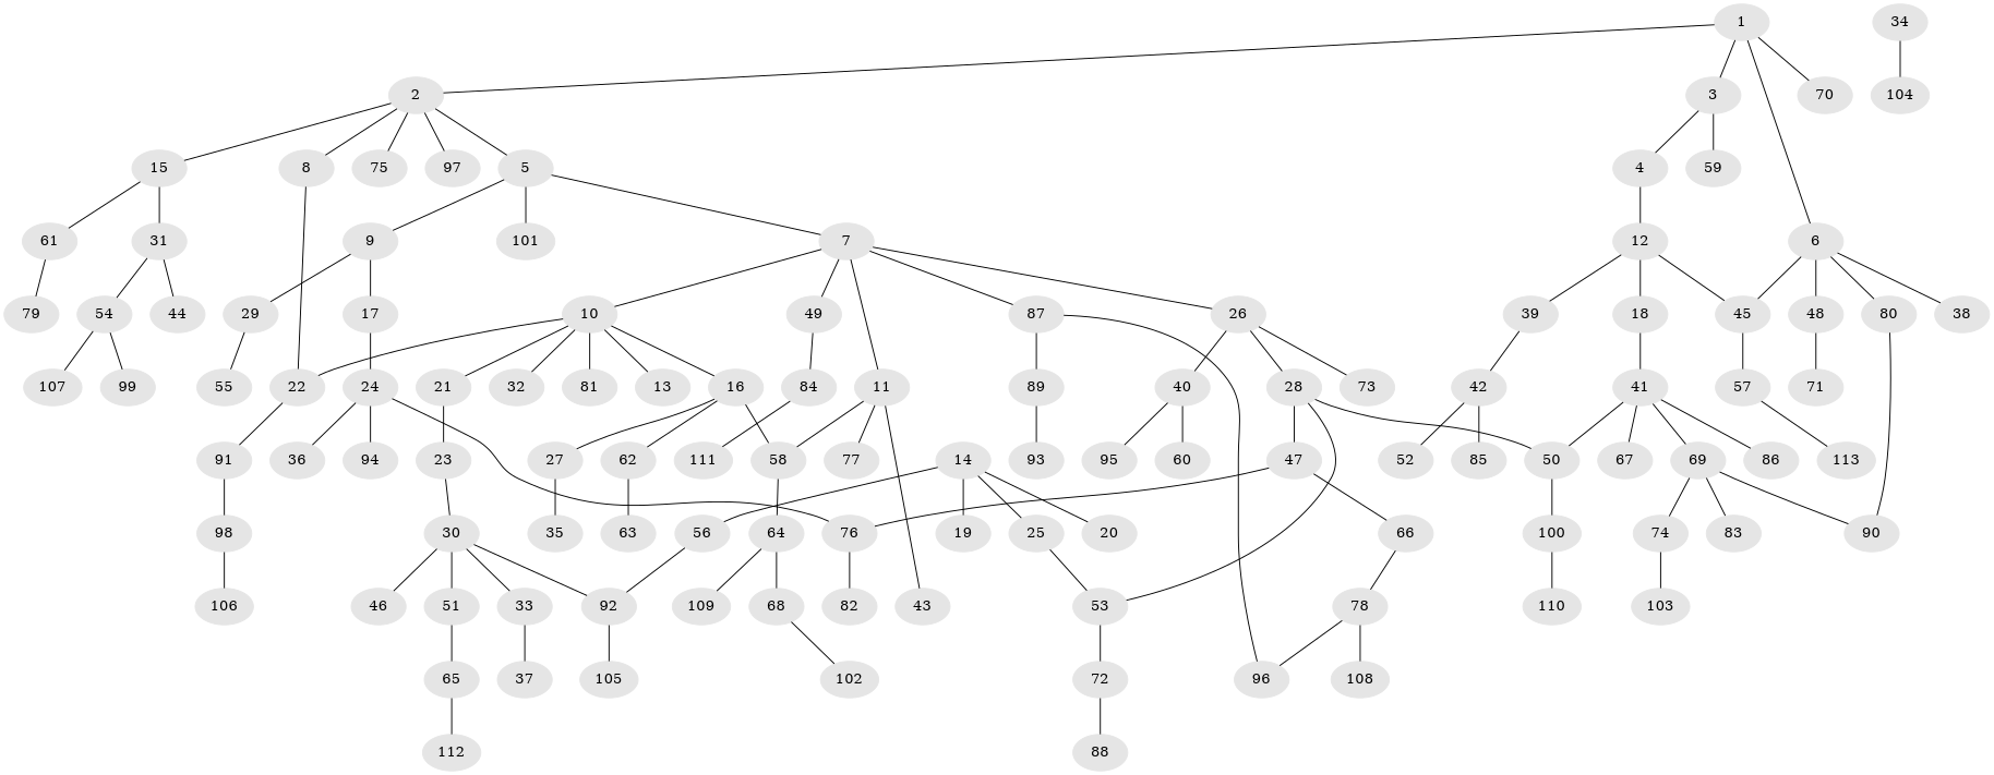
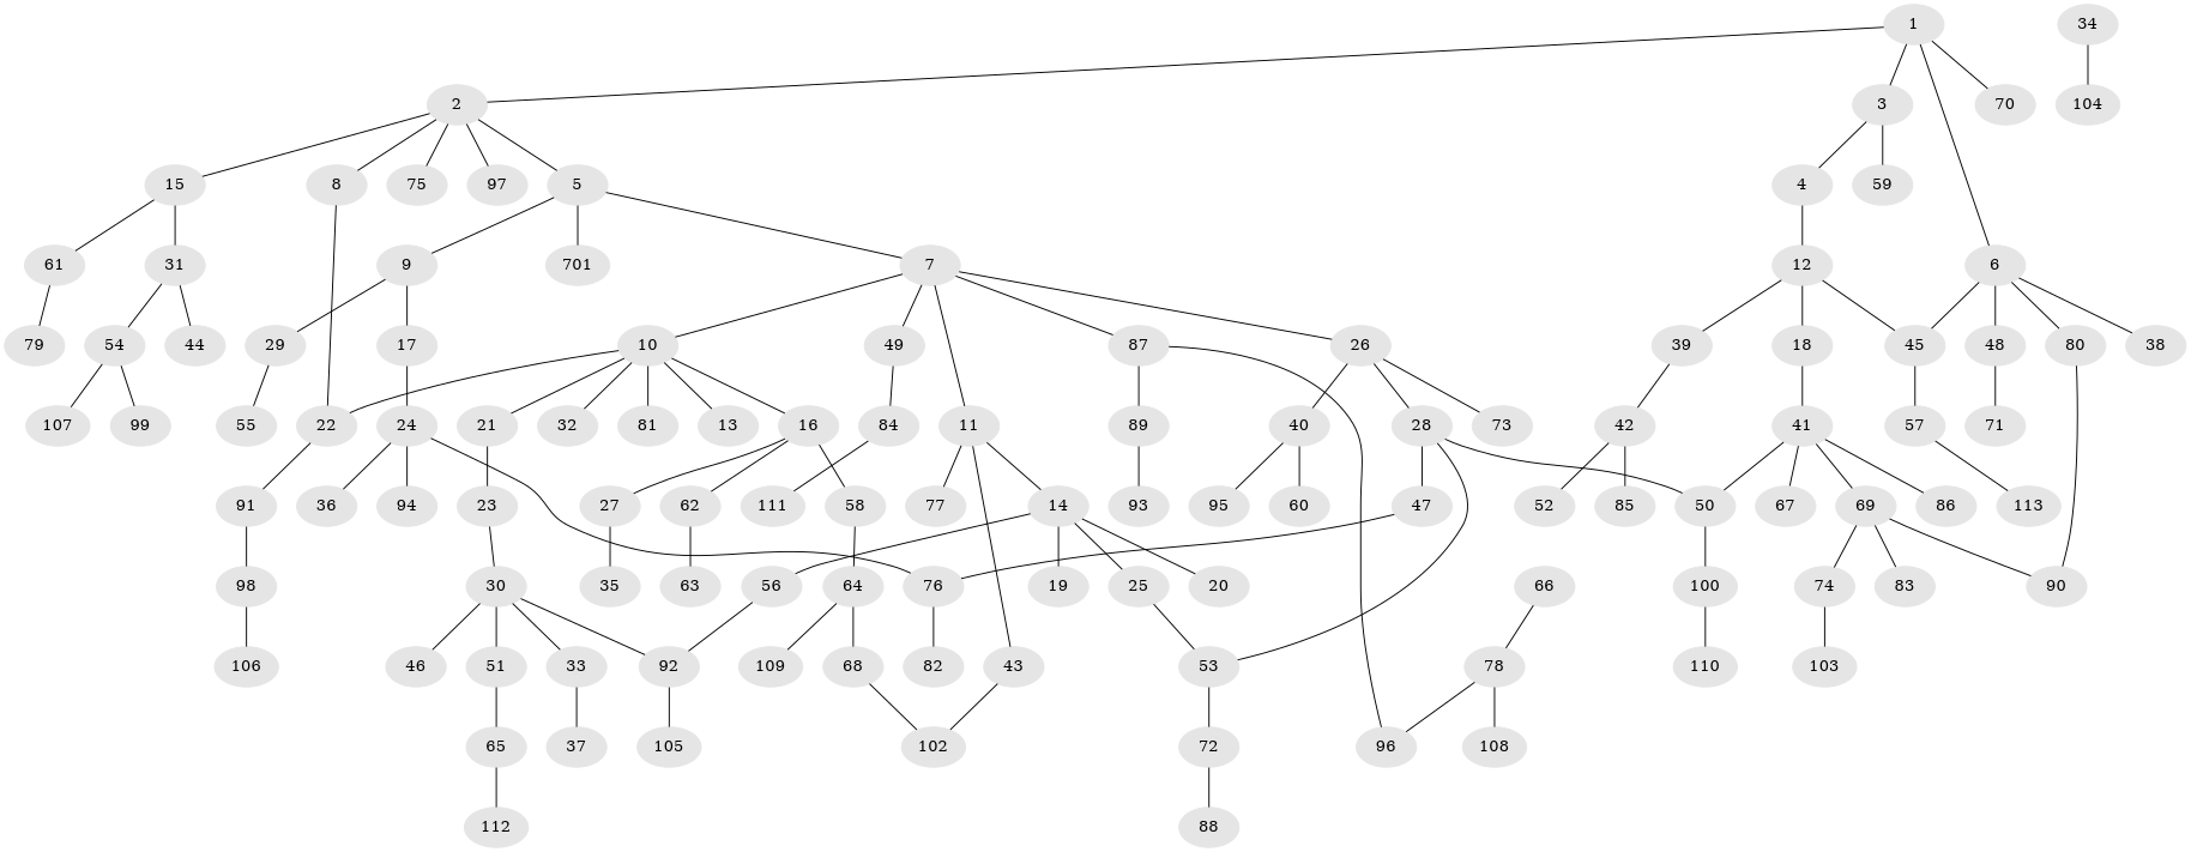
  graph {
    node [color=gray90 style=filled]
    1
    2
    3
    6
    70
    5
    8
    15
    75
    97
    4
    59
    38
    48
    80
    45
    7
    9
-   101
+   101 [label=701]
    22
    31
    61
    12
    18
    39
    10
    11
    26
    49
    87
    17
    29
    71
    90
    13
    16
    21
    32
    81
    14
    43
    77
    28
    40
    73
    84
    96
    89
    91
    24
    55
    27
    58
    62
    23
    19
    20
    25
    56
    102
    41
    42
    57
    53
    92
    44
    54
    79
    35
    64
    63
    36
    76
    94
    50
    67
    69
    86
    72
    30
    34
    104
    98
    33
    46
    51
    82
    47
    60
    95
    66
    100
    37
    65
    105
    99
    107
    52
    85
    74
    83
    113
    78
    111
    110
    112
    88
    68
    109
    108
    103
    93
    106
    1 -- 2
    1 -- 3
    1 -- 6
    1 -- 70
    2 -- 5
    2 -- 8
    2 -- 15
    2 -- 75
    2 -- 97
    3 -- 4
    3 -- 59
    6 -- 38
    6 -- 48
    6 -- 80
    6 -- 45
    5 -- 7
    5 -- 9
    5 -- 101
    8 -- 22
    15 -- 31
    15 -- 61
    4 -- 12
    48 -- 71
    80 -- 90
    45 -- 57
    7 -- 10
    7 -- 11
    7 -- 26
    7 -- 49
    7 -- 87
    9 -- 17
    9 -- 29
    22 -- 91
    31 -- 44
    31 -- 54
    61 -- 79
    12 -- 45
    12 -- 18
    12 -- 39
    18 -- 41
    39 -- 42
    10 -- 22
    10 -- 13
    10 -- 16
    10 -- 21
    10 -- 32
    10 -- 81
-   11 -- 58
+   11 -- 14
    11 -- 43
    11 -- 77
    26 -- 28
    26 -- 40
    26 -- 73
    49 -- 84
    87 -- 96
    87 -- 89
    17 -- 24
    29 -- 55
    16 -- 27
    16 -- 58
    16 -- 62
    21 -- 23
    14 -- 19
    14 -- 20
    14 -- 25
    14 -- 56
+   43 -- 102
    28 -- 53
    28 -- 50
    28 -- 47
    40 -- 60
    40 -- 95
    84 -- 111
    89 -- 93
    91 -- 98
    24 -- 36
    24 -- 76
    24 -- 94
    27 -- 35
    58 -- 64
    62 -- 63
    23 -- 30
    25 -- 53
    56 -- 92
    41 -- 50
    41 -- 67
    41 -- 69
    41 -- 86
    42 -- 52
    42 -- 85
    57 -- 113
    53 -- 72
    92 -- 105
    54 -- 99
    54 -- 107
    64 -- 68
    64 -- 109
    76 -- 82
    50 -- 100
    69 -- 90
    69 -- 74
    69 -- 83
    72 -- 88
    30 -- 92
    30 -- 33
    30 -- 46
    30 -- 51
    34 -- 104
    98 -- 106
    33 -- 37
    51 -- 65
    47 -- 76
-   47 -- 66
    66 -- 78
    100 -- 110
    65 -- 112
    74 -- 103
    78 -- 96
    78 -- 108
    68 -- 102
  }
